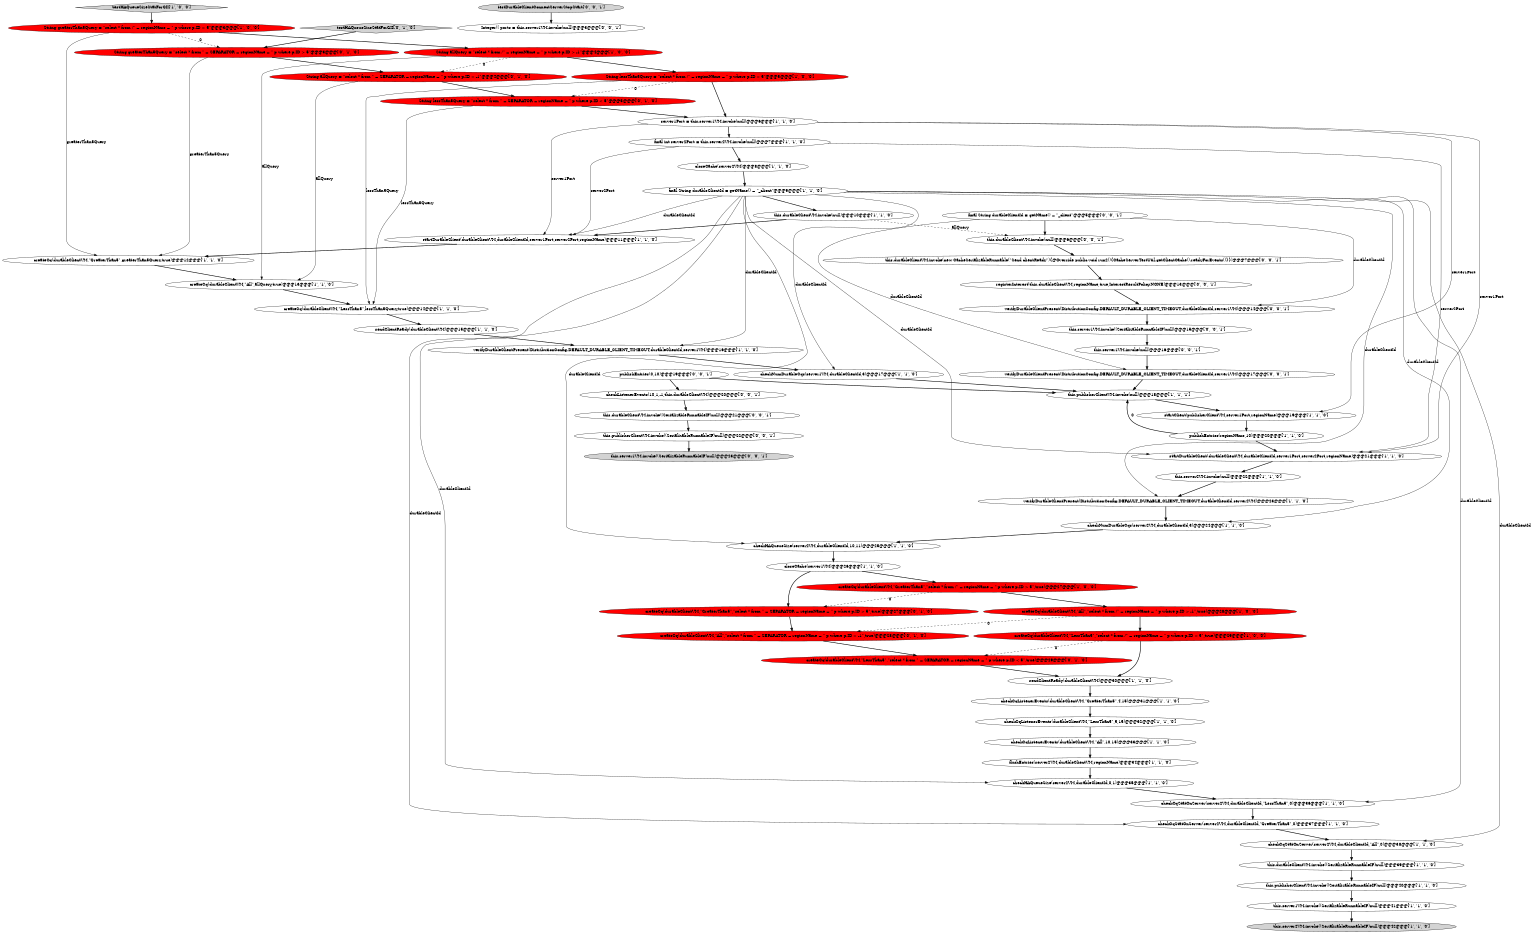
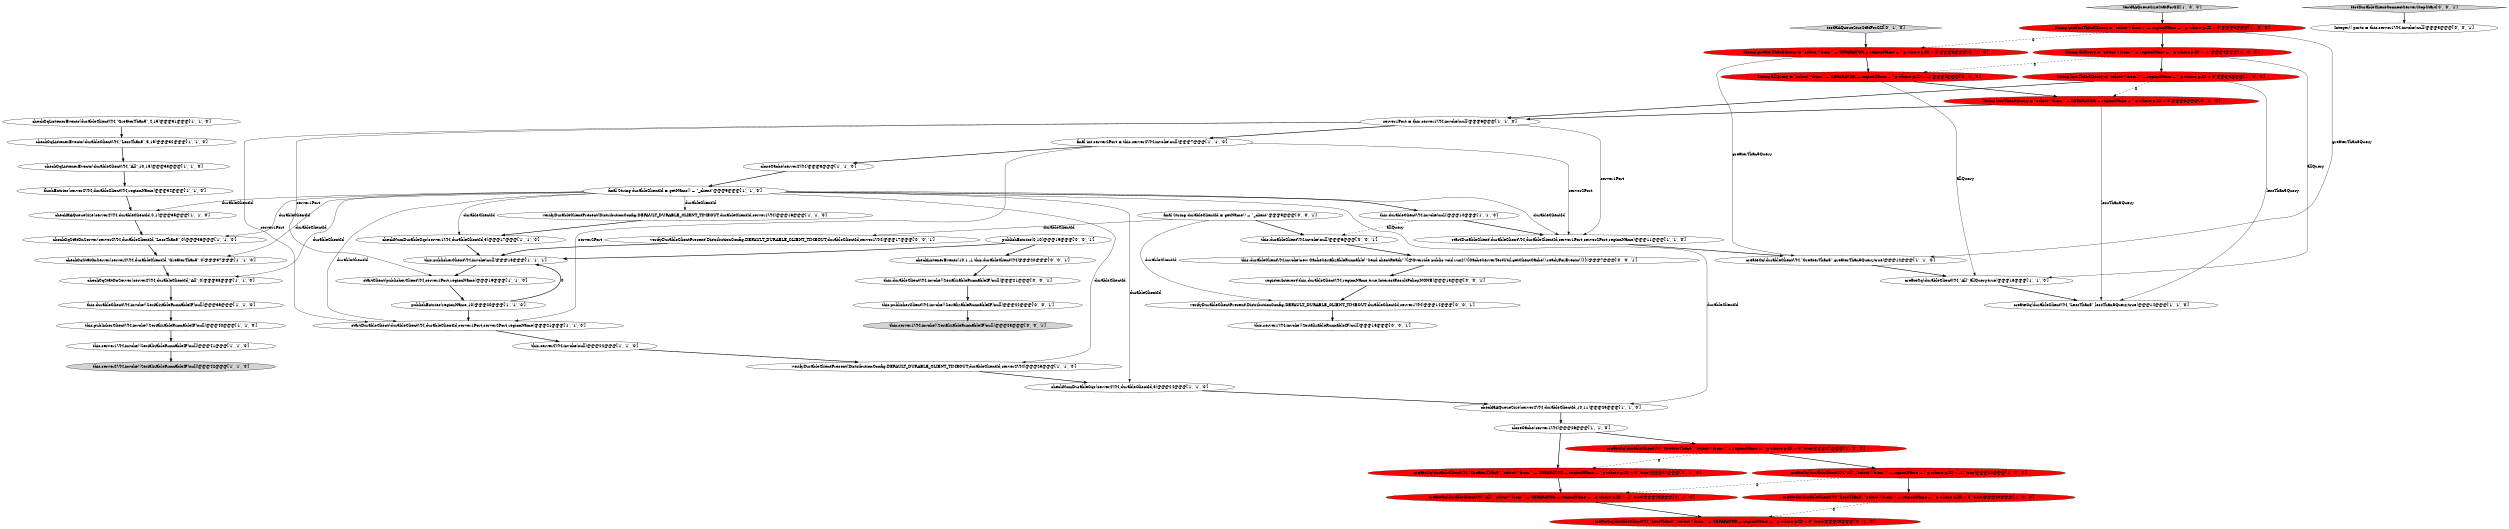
  digraph {
    node [fillcolor=white shape=ellipse style=filled]
    edge [style=bold]
    n1 [label="this.durableClientVM.invoke((SerializableRunnableIF)null)@@@39@@@['1', '1', '0']"]
    n2 [label="this.publisherClientVM.invoke((SerializableRunnableIF)null)@@@40@@@['1', '1', '0']"]
    n3 [label="this.server1VM.invoke((SerializableRunnableIF)null)@@@41@@@['1', '1', '0']"]
    n4 [label="final String durableClientId = getName() + \"_client\"@@@9@@@['1', '1', '0']"]
    n5 [label="checkCqStatOnServer(server2VM,durableClientId,\"All\",0)@@@38@@@['1', '1', '0']"]
    n6 [label="checkCqStatOnServer(server2VM,durableClientId,\"GreaterThan5\",0)@@@37@@@['1', '1', '0']"]
    n7 [label="checkNumDurableCqs(server2VM,durableClientId,3)@@@24@@@['1', '1', '0']"]
    n8 [label="verifyDurableClientPresent(DistributionConfig.DEFAULT_DURABLE_CLIENT_TIMEOUT,durableClientId,server2VM)@@@23@@@['1', '1', '0']"]
    n9 [label="this.durableClientVM.invoke(null)@@@10@@@['1', '1', '0']"]
    n10 [label="startDurableClient(durableClientVM,durableClientId,server1Port,server2Port,regionName)@@@21@@@['1', '1', '0']"]
    n11 [label="checkHAQueueSize(server2VM,durableClientId,0,1)@@@35@@@['1', '1', '0']"]
    n12 [label="checkNumDurableCqs(server1VM,durableClientId,3)@@@17@@@['1', '1', '0']"]
    n13 [label="verifyDurableClientPresent(DistributionConfig.DEFAULT_DURABLE_CLIENT_TIMEOUT,durableClientId,server1VM)@@@16@@@['1', '1', '0']"]
    n14 [label="checkCqStatOnServer(server2VM,durableClientId,\"LessThan5\",0)@@@36@@@['1', '1', '0']"]
    n15 [label="checkHAQueueSize(server2VM,durableClientId,10,11)@@@25@@@['1', '1', '0']"]
    n16 [label="startDurableClient(durableClientVM,durableClientId,server1Port,server2Port,regionName)@@@11@@@['1', '1', '0']"]
    n17 [label="this.durableClientVM.invoke(null)@@@6@@@['0', '0', '1']"]
    n18 [label="this.server2VM.invoke(null)@@@22@@@['1', '1', '0']"]
    n19 [label="this.publisherClientVM.invoke(null)@@@18@@@['1', '1', '1']"]
    n20 [label="closeCache(server1VM)@@@26@@@['1', '1', '0']"]
    n21 [label="createCq(durableClientVM,\"GreaterThan5\",greaterThan5Query,true)@@@12@@@['1', '1', '0']"]
    n22 [fillcolor=red label="String allQuery = \"select * from \" + SEPARATOR + regionName + \" p where p.ID > -1\"@@@4@@@['0', '1', '0']"]
    n23 [fillcolor=red label="String lessThan5Query = \"select * from \" + SEPARATOR + regionName + \" p where p.ID < 5\"@@@5@@@['0', '1', '0']"]
    n24 [label="createCq(durableClientVM,\"All\",allQuery,true)@@@13@@@['1', '1', '0']"]
    n25 [label="server1Port = this.server1VM.invoke(null)@@@6@@@['1', '1', '0']"]
    n26 [label="createCq(durableClientVM,\"LessThan5\",lessThan5Query,true)@@@14@@@['1', '1', '0']"]
    n27 [label="publishEntries(0,10)@@@19@@@['0', '0', '1']"]
    n28 [label="checkListenerEvents(10,1,-1,this.durableClientVM)@@@20@@@['0', '0', '1']"]
    n29 [label="this.durableClientVM.invoke((SerializableRunnableIF)null)@@@21@@@['0', '0', '1']"]
    n30 [label="startClient(publisherClientVM,server1Port,regionName)@@@19@@@['1', '1', '0']"]
    n31 [label="publishEntries(regionName,10)@@@20@@@['1', '1', '0']"]
-   n32 [label="sendClientReady(durableClientVM)@@@15@@@['1', '1', '0']"]
    n33 [label="final int server2Port = this.server2VM.invoke(null)@@@7@@@['1', '1', '0']"]
    n34 [label="closeCache(server2VM)@@@8@@@['1', '1', '0']"]
    n35 [fillcolor=lightgray label="this.server1VM.invoke((SerializableRunnableIF)null)@@@23@@@['0', '0', '1']"]
    n36 [fillcolor=red label="createCq(durableClientVM,\"GreaterThan5\",\"select * from \" + SEPARATOR + regionName + \" p where p.ID > 5\",true)@@@27@@@['0', '1', '0']"]
    n37 [fillcolor=red label="createCq(durableClientVM,\"All\",\"select * from \" + SEPARATOR + regionName + \" p where p.ID > -1\",true)@@@28@@@['0', '1', '0']"]
    n38 [fillcolor=red label="createCq(durableClientVM,\"LessThan5\",\"select * from \" + SEPARATOR + regionName + \" p where p.ID < 5\",true)@@@29@@@['0', '1', '0']"]
-   n39 [fillcolor=lightgray label="testDurableClientConnectServerStopStart['0', '0', '1']"]
+   n39 [fillcolor=lightgray label="testDurableClientConnectServerStopStart['0', '0', '1']" shape=diamond]
    n40 [label="Integer(( ports = this.server1VM.invoke(null)@@@3@@@['0', '0', '1']"]
-   n41 [label="this.server1VM.invoke(null)@@@16@@@['0', '0', '1']"]
    n42 [label="verifyDurableClientPresent(DistributionConfig.DEFAULT_DURABLE_CLIENT_TIMEOUT,durableClientId,server1VM)@@@17@@@['0', '0', '1']"]
    n43 [label="checkCqListenerEvents(durableClientVM,\"All\",10,15)@@@33@@@['1', '1', '0']"]
    n44 [label="flushEntries(server2VM,durableClientVM,regionName)@@@34@@@['1', '1', '0']"]
    n45 [label="this.publisherClientVM.invoke((SerializableRunnableIF)null)@@@22@@@['0', '0', '1']"]
    n46 [fillcolor=lightgray label="this.server2VM.invoke((SerializableRunnableIF)null)@@@42@@@['1', '1', '0']"]
    n47 [label="this.server1VM.invoke((SerializableRunnableIF)null)@@@15@@@['0', '0', '1']"]
    n48 [label="checkCqListenerEvents(durableClientVM,\"LessThan5\",5,15)@@@32@@@['1', '1', '0']"]
    n49 [fillcolor=red label="String allQuery = \"select * from /\" + regionName + \" p where p.ID > -1\"@@@4@@@['1', '0', '0']"]
    n50 [fillcolor=red label="String lessThan5Query = \"select * from /\" + regionName + \" p where p.ID < 5\"@@@5@@@['1', '0', '0']"]
    n51 [fillcolor=lightgray label="testHAQueueSizeStatForGII['0', '1', '0']" shape=diamond]
    n52 [fillcolor=red label="String greaterThan5Query = \"select * from \" + SEPARATOR + regionName + \" p where p.ID > 5\"@@@3@@@['0', '1', '0']"]
    n53 [label="this.durableClientVM.invoke(new CacheSerializableRunnable(\"Send clientReady\"){@Override public void run2(){CacheServerTestUtil.getClientCache().readyForEvents()}})@@@7@@@['0', '0', '1']"]
    n54 [label="verifyDurableClientPresent(DistributionConfig.DEFAULT_DURABLE_CLIENT_TIMEOUT,durableClientId,server1VM)@@@14@@@['0', '0', '1']"]
    n55 [label="final String durableClientId = getName() + \"_client\"@@@5@@@['0', '0', '1']"]
    n56 [fillcolor=red label="createCq(durableClientVM,\"GreaterThan5\",\"select * from /\" + regionName + \" p where p.ID > 5\",true)@@@27@@@['1', '0', '0']"]
    n57 [fillcolor=red label="createCq(durableClientVM,\"All\",\"select * from /\" + regionName + \" p where p.ID > -1\",true)@@@28@@@['1', '0', '0']"]
    n58 [fillcolor=red label="createCq(durableClientVM,\"LessThan5\",\"select * from /\" + regionName + \" p where p.ID < 5\",true)@@@29@@@['1', '0', '0']"]
-   n59 [label="sendClientReady(durableClientVM)@@@30@@@['1', '1', '0']"]
    n60 [label="registerInterest(this.durableClientVM,regionName,true,InterestResultPolicy.NONE)@@@13@@@['0', '0', '1']"]
    n61 [fillcolor=red label="String greaterThan5Query = \"select * from /\" + regionName + \" p where p.ID > 5\"@@@3@@@['1', '0', '0']"]
    n62 [fillcolor=lightgray label="testHAQueueSizeStatForGII['1', '0', '0']" shape=diamond]
    n63 [label="checkCqListenerEvents(durableClientVM,\"GreaterThan5\",4,15)@@@31@@@['1', '1', '0']"]
    n1 -> n2
    n2 -> n3
    n3 -> n46
    n4 -> n5 [label=durableClientId style=solid]
    n4 -> n6 [label=durableClientId style=solid]
    n4 -> n7 [label=durableClientId style=solid]
    n4 -> n8 [label=durableClientId style=solid]
    n4 -> n9
    n4 -> n10 [label=durableClientId style=solid]
    n4 -> n11 [label=durableClientId style=solid]
    n4 -> n12 [label=durableClientId style=solid]
    n4 -> n13 [label=durableClientId style=solid]
    n4 -> n14 [label=durableClientId style=solid]
    n4 -> n15 [label=durableClientId style=solid]
    n4 -> n16 [label=durableClientId style=solid]
    n5 -> n1
    n6 -> n5
    n7 -> n15
    n8 -> n7
    n9 -> n16
    n9 -> n17 [label=allQuery style=dashed]
    n10 -> n18
    n11 -> n14
    n12 -> n19
    n13 -> n12
    n14 -> n6
    n15 -> n20
    n16 -> n21
    n17 -> n53
    n18 -> n8
    n19 -> n30
    n20 -> n36
    n20 -> n56
    n21 -> n24
    n22 -> n23
    n22 -> n24 [label=allQuery style=solid]
    n23 -> n25
    n23 -> n26 [label=lessThan5Query style=solid]
    n24 -> n26
    n25 -> n10 [label=server1Port style=solid]
    n25 -> n16 [label=server1Port style=solid]
    n25 -> n30 [label=server1Port style=solid]
    n25 -> n33
-   n26 -> n32
    n27 -> n19
    n27 -> n28
    n28 -> n29
    n29 -> n45
    n30 -> n31
    n31 -> n10
    n31 -> n19 [label=0]
-   n32 -> n13
    n33 -> n10 [label=server2Port style=solid]
    n33 -> n16 [label=server2Port style=solid]
    n33 -> n34
    n34 -> n4
    n36 -> n37
    n37 -> n38
-   n38 -> n59
    n39 -> n40
-   n41 -> n42
    n42 -> n19
    n43 -> n44
    n44 -> n11
    n45 -> n35
-   n47 -> n41
    n48 -> n43
    n49 -> n22 [label=0 style=dashed]
    n49 -> n24 [label=allQuery style=solid]
    n49 -> n50
    n50 -> n23 [label=0 style=dashed]
    n50 -> n25
    n50 -> n26 [label=lessThan5Query style=solid]
    n51 -> n52
    n52 -> n21 [label=greaterThan5Query style=solid]
    n52 -> n22
    n53 -> n60
    n54 -> n47
    n55 -> n17
    n55 -> n42 [label=durableClientId style=solid]
    n55 -> n54 [label=durableClientId style=solid]
    n56 -> n36 [label=0 style=dashed]
    n56 -> n57
    n57 -> n37 [label=0 style=dashed]
    n57 -> n58
    n58 -> n38 [label=0 style=dashed]
-   n58 -> n59
-   n59 -> n63
    n60 -> n54
    n61 -> n21 [label=greaterThan5Query style=solid]
    n61 -> n49
    n61 -> n52 [label=0 style=dashed]
    n62 -> n61
    n63 -> n48
  }
